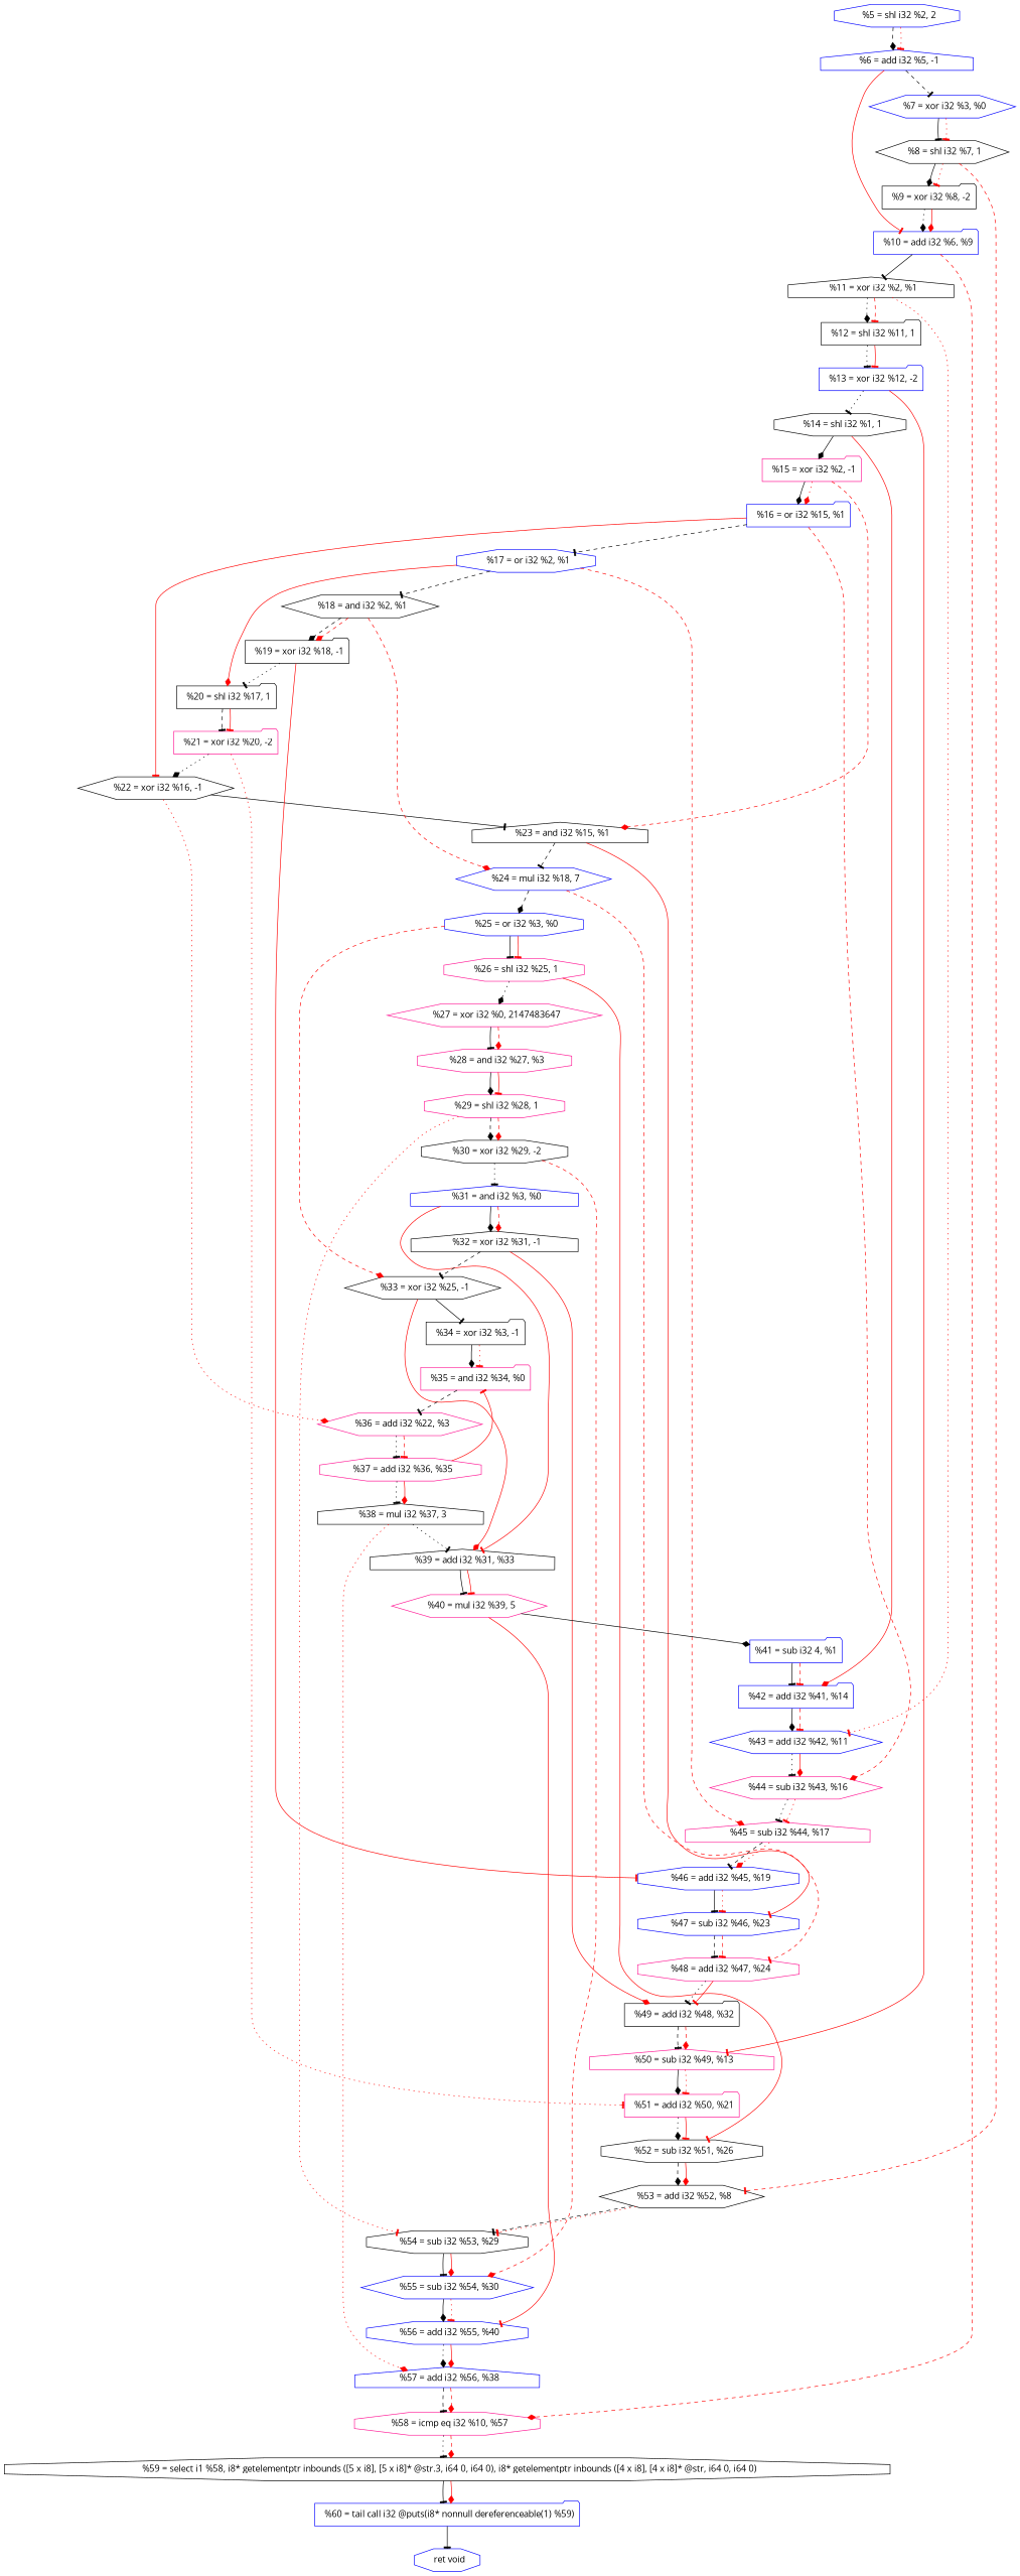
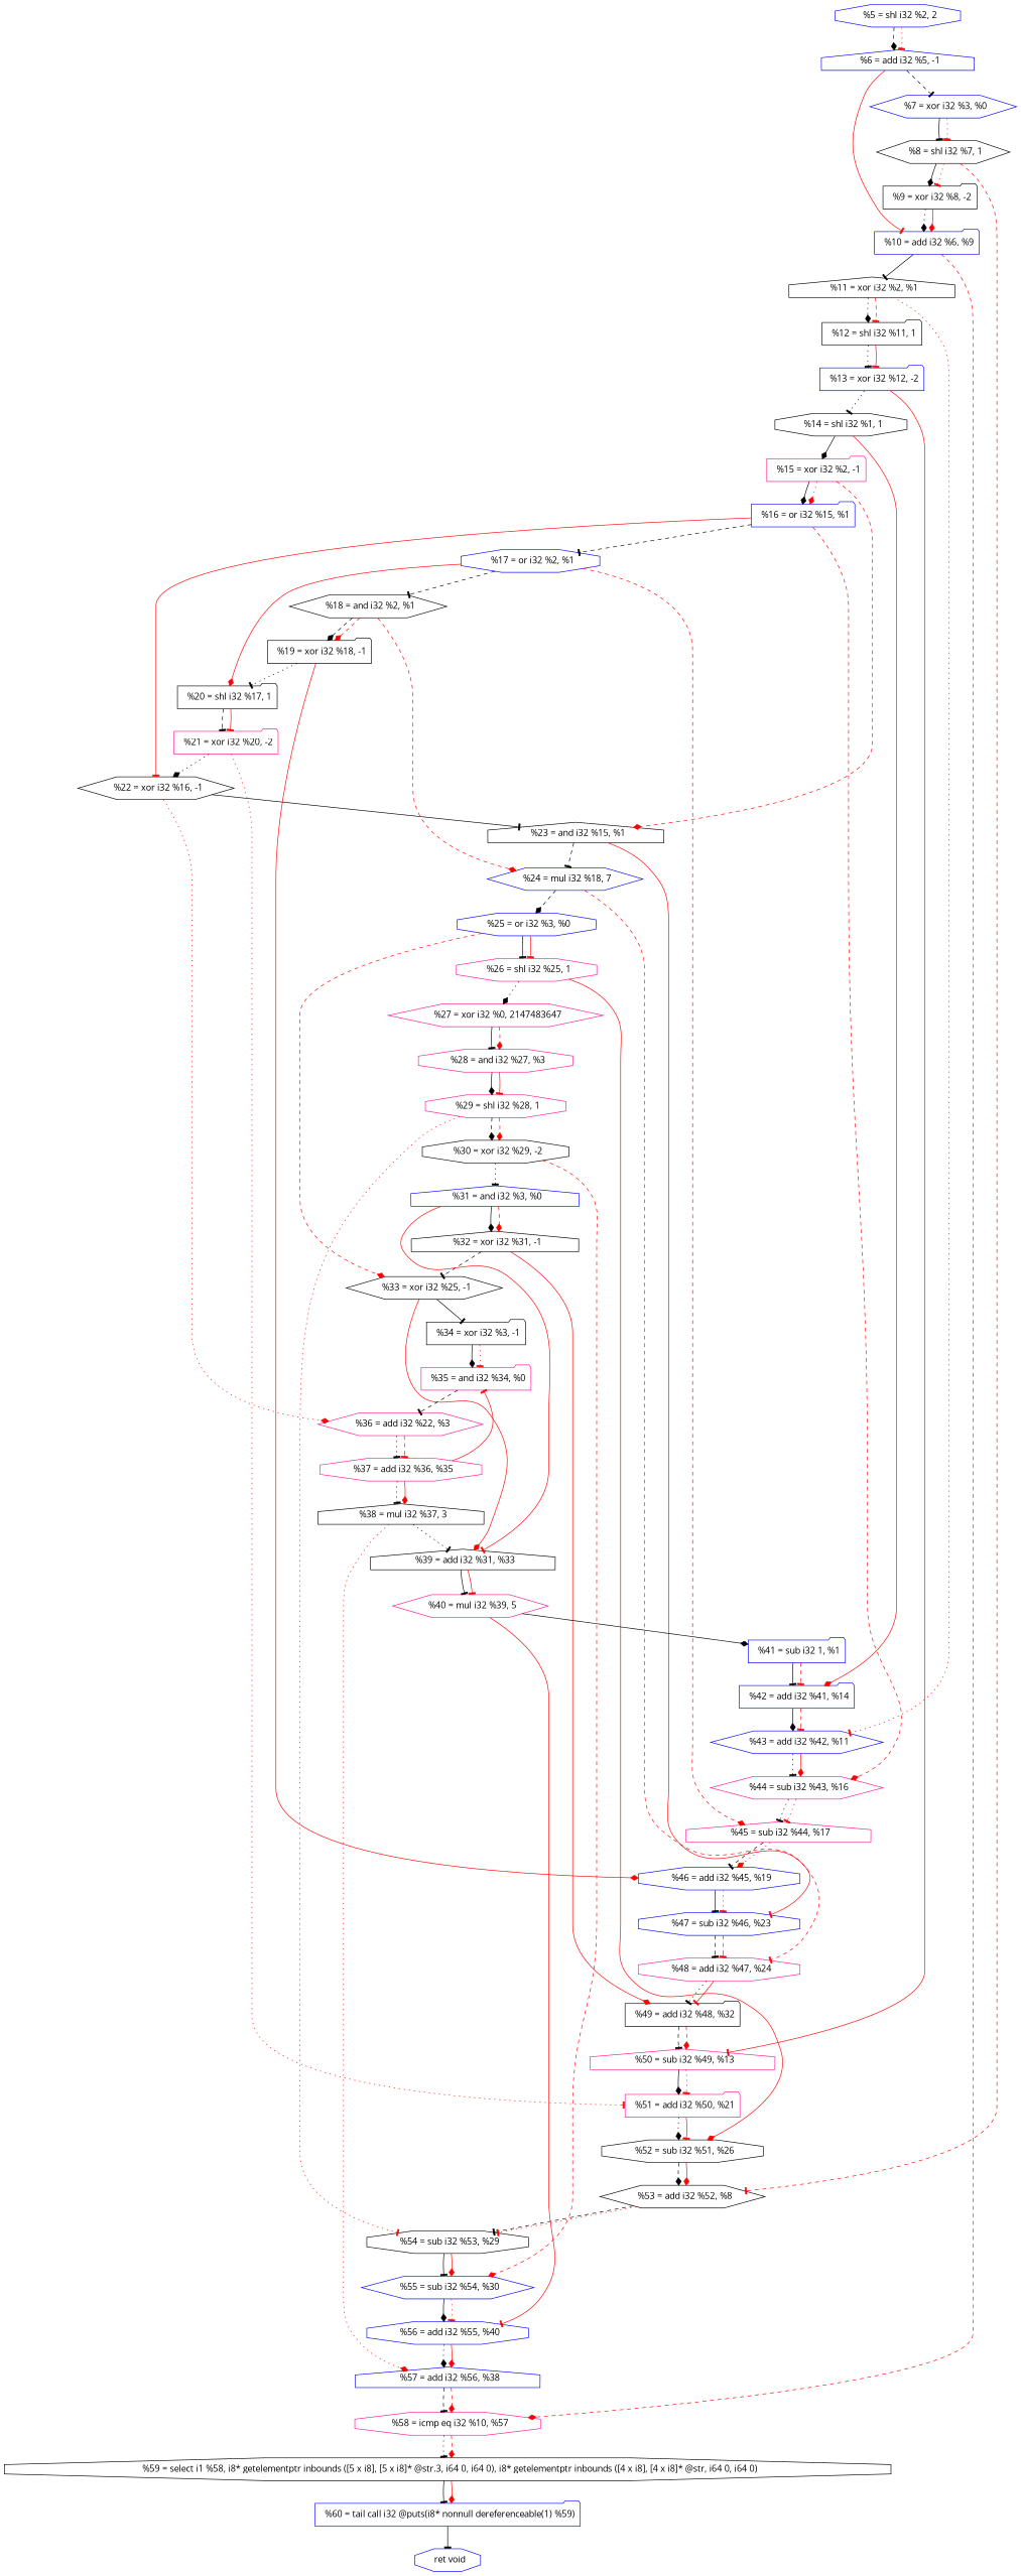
  digraph {
    fontname="Open Sans"
    node [color=black fontname="Open Sans" shape=octagon]
    edge [arrowhead=tee fontname="Open Sans" style=solid color=red]
    n1 [color=blue label="  %5 = shl i32 %2, 2"]
    n2 [color=blue label="  %6 = add i32 %5, -1" shape=house]
    n3 [color=blue label="  %7 = xor i32 %3, %0" shape=hexagon]
    n4 [color=blue label="  %10 = add i32 %6, %9" shape=folder]
    n5 [label="  %8 = shl i32 %7, 1" shape=hexagon]
    n6 [label="  %11 = xor i32 %2, %1" shape=house]
    n7 [color=deeppink label="  %58 = icmp eq i32 %10, %57"]
    n8 [label="  %9 = xor i32 %8, -2" shape=folder]
    n9 [label="  %53 = add i32 %52, %8" shape=hexagon]
    n10 [label="  %54 = sub i32 %53, %29"]
    n11 [label="  %12 = shl i32 %11, 1" shape=folder]
    n12 [color=blue label="  %43 = add i32 %42, %11" shape=hexagon]
    n13 [label="  %59 = select i1 %58, i8* getelementptr inbounds ([5 x i8], [5 x i8]* @str.3, i64 0, i64 0), i8* getelementptr inbounds ([4 x i8], [4 x i8]* @str, i64 0, i64 0)"]
    n14 [color=blue label="  %13 = xor i32 %12, -2" shape=folder]
    n15 [color=deeppink label="  %44 = sub i32 %43, %16" shape=hexagon]
    n16 [label="  %14 = shl i32 %1, 1"]
    n17 [color=deeppink label="  %50 = sub i32 %49, %13" shape=house]
    n18 [color=deeppink label="  %15 = xor i32 %2, -1" shape=folder]
    n19 [color=blue label="  %42 = add i32 %41, %14" shape=folder]
    n20 [color=deeppink label="  %51 = add i32 %50, %21" shape=folder]
    n21 [color=blue label="  %16 = or i32 %15, %1" shape=folder]
    n22 [label="  %23 = and i32 %15, %1" shape=house]
    n23 [color=blue label="  %17 = or i32 %2, %1"]
    n24 [label="  %22 = xor i32 %16, -1" shape=hexagon]
    n25 [color=blue label="  %24 = mul i32 %18, 7" shape=hexagon]
    n26 [color=blue label="  %47 = sub i32 %46, %23"]
    n27 [label="  %18 = and i32 %2, %1" shape=hexagon]
    n28 [label="  %20 = shl i32 %17, 1" shape=folder]
    n29 [color=deeppink label="  %45 = sub i32 %44, %17" shape=house]
    n30 [color=deeppink label="  %36 = add i32 %22, %3" shape=hexagon]
    n31 [label="  %19 = xor i32 %18, -1" shape=folder]
    n32 [color=deeppink label="  %21 = xor i32 %20, -2" shape=folder]
    n33 [color=blue label="  %46 = add i32 %45, %19"]
    n34 [color=blue label="  %25 = or i32 %3, %0"]
    n35 [color=deeppink label="  %48 = add i32 %47, %24"]
    n36 [label="  %52 = sub i32 %51, %26"]
    n37 [color=deeppink label="  %37 = add i32 %36, %35"]
    n38 [color=deeppink label="  %26 = shl i32 %25, 1"]
    n39 [label="  %33 = xor i32 %25, -1" shape=hexagon]
    n40 [label="  %49 = add i32 %48, %32" shape=folder]
    n41 [color=deeppink label="  %27 = xor i32 %0, 2147483647" shape=hexagon]
    n42 [label="  %39 = add i32 %31, %33" shape=house]
    n43 [label="  %34 = xor i32 %3, -1" shape=folder]
    n44 [color=deeppink label="  %28 = and i32 %27, %3"]
    n45 [color=deeppink label="  %29 = shl i32 %28, 1"]
    n46 [label="  %30 = xor i32 %29, -2"]
    n47 [color=blue label="  %31 = and i32 %3, %0" shape=house]
    n48 [color=blue label="  %55 = sub i32 %54, %30" shape=hexagon]
    n49 [label="  %32 = xor i32 %31, -1" shape=house]
    n50 [color=blue label="  %56 = add i32 %55, %40"]
    n51 [color=deeppink label="  %40 = mul i32 %39, 5" shape=hexagon]
    n52 [color=deeppink label="  %35 = and i32 %34, %0" shape=folder]
    n53 [label="  %38 = mul i32 %37, 3" shape=house]
    n54 [color=blue label="  %57 = add i32 %56, %38" shape=house]
-   n55 [color=blue label="%41 = sub i32 4, %1" shape=folder]
+   n55 [color=blue label="  %41 = sub i32 1, %1" shape=folder]
    n56 [color=blue label="  %60 = tail call i32 @puts(i8* nonnull dereferenceable(1) %59)" shape=folder]
    n57 [color=blue label="  ret void"]
    n1 -> n2 [arrowhead=diamond style=dashed color=""]
    n1 -> n2 [style=dotted]
    n2 -> n3 [style=dashed color=""]
    n2 -> n4
    n3 -> n5 [color=""]
    n3 -> n5 [style=dotted]
    n4 -> n6 [color=""]
    n4 -> n7 [arrowhead=diamond style=dashed]
    n5 -> n8 [arrowhead=diamond color=""]
    n5 -> n8 [style=dotted]
    n5 -> n9 [style=dashed]
    n6 -> n11 [arrowhead=diamond style=dotted color=""]
    n6 -> n11 [style=dashed]
    n6 -> n12 [style=dotted]
    n7 -> n13 [style=dotted color=""]
    n7 -> n13 [arrowhead=diamond style=dashed]
    n8 -> n4 [arrowhead=diamond style=dotted color=""]
    n8 -> n4 [arrowhead=diamond]
    n9 -> n10 [style=dashed color=""]
    n9 -> n10 [style=dotted]
    n10 -> n48 [color=""]
    n10 -> n48 [arrowhead=diamond]
    n11 -> n14 [style=dotted color=""]
    n11 -> n14
    n12 -> n15 [style=dotted color=""]
    n12 -> n15 [arrowhead=diamond]
    n13 -> n56 [color=""]
    n13 -> n56 [arrowhead=diamond]
    n14 -> n16 [style=dotted color=""]
    n14 -> n17
    n15 -> n29 [style=dotted color=""]
    n15 -> n29 [style=dotted]
    n16 -> n18 [arrowhead=diamond color=""]
    n16 -> n19 [arrowhead=diamond]
    n17 -> n20 [arrowhead=diamond color=""]
    n17 -> n20 [style=dotted]
    n18 -> n21 [arrowhead=diamond color=""]
    n18 -> n21 [arrowhead=diamond style=dotted]
    n18 -> n22 [arrowhead=diamond style=dashed]
    n19 -> n12 [arrowhead=diamond color=""]
    n19 -> n12 [style=dashed]
    n20 -> n36 [arrowhead=diamond style=dotted color=""]
    n20 -> n36
    n21 -> n15 [arrowhead=diamond style=dashed]
    n21 -> n23 [style=dashed color=""]
    n21 -> n24
    n22 -> n25 [style=dashed color=""]
    n22 -> n26
    n23 -> n27 [style=dashed color=""]
    n23 -> n28 [arrowhead=diamond]
    n23 -> n29 [arrowhead=diamond style=dashed]
    n24 -> n22 [color=""]
    n24 -> n30 [arrowhead=diamond style=dotted]
    n25 -> n34 [arrowhead=diamond style=dashed color=""]
    n25 -> n35 [style=dashed]
    n26 -> n35 [style=dashed color=""]
    n26 -> n35 [style=dashed]
    n27 -> n25 [arrowhead=diamond style=dashed]
    n27 -> n31 [arrowhead=diamond style=dashed color=""]
    n27 -> n31 [arrowhead=diamond style=dashed]
    n28 -> n32 [style=dashed color=""]
    n28 -> n32
    n29 -> n33 [style=dashed color=""]
    n29 -> n33 [arrowhead=diamond style=dotted]
    n30 -> n37 [style=dotted color=""]
    n30 -> n37 [style=dashed]
    n31 -> n28 [style=dotted color=""]
-   n31 -> n33
+   n31 -> n33 [arrowhead=diamond]
    n32 -> n20 [style=dotted]
    n32 -> n24 [arrowhead=diamond style=dotted color=""]
    n33 -> n26 [color=""]
    n33 -> n26 [style=dotted]
    n34 -> n38 [color=""]
    n34 -> n38
    n34 -> n39 [arrowhead=diamond style=dashed]
    n35 -> n40 [style=dotted color=""]
    n35 -> n40
    n36 -> n9 [arrowhead=diamond style=dashed color=""]
    n36 -> n9 [arrowhead=diamond]
    n37 -> n52
    n37 -> n53 [style=dotted color=""]
    n37 -> n53 [arrowhead=diamond]
-   n38 -> n36
+   n38 -> n36 [arrowhead=diamond]
    n38 -> n41 [arrowhead=diamond style=dotted color=""]
    n39 -> n42 [arrowhead=diamond]
    n39 -> n43 [color=""]
    n40 -> n17 [style=dashed color=""]
    n40 -> n17 [arrowhead=diamond style=dashed]
    n41 -> n44 [color=""]
    n41 -> n44 [arrowhead=diamond style=dashed]
    n42 -> n51 [color=""]
    n42 -> n51
    n43 -> n52 [arrowhead=diamond color=""]
    n43 -> n52 [style=dotted]
    n44 -> n45 [arrowhead=diamond color=""]
    n44 -> n45
    n45 -> n10 [style=dotted]
    n45 -> n46 [arrowhead=diamond style=dashed color=""]
    n45 -> n46 [arrowhead=diamond style=dashed]
    n46 -> n47 [style=dotted color=""]
    n46 -> n48 [arrowhead=diamond style=dashed]
    n47 -> n42
    n47 -> n49 [arrowhead=diamond color=""]
    n47 -> n49 [arrowhead=diamond style=dashed]
    n48 -> n50 [arrowhead=diamond color=""]
    n48 -> n50 [style=dotted]
    n49 -> n39 [style=dashed color=""]
    n49 -> n40 [arrowhead=diamond]
    n50 -> n54 [arrowhead=diamond style=dotted color=""]
    n50 -> n54 [arrowhead=diamond]
    n51 -> n50
    n51 -> n55 [arrowhead=diamond color=""]
    n52 -> n30 [style=dashed color=""]
    n53 -> n42 [style=dotted color=""]
    n53 -> n54 [arrowhead=diamond style=dotted]
    n54 -> n7 [style=dashed color=""]
    n54 -> n7 [arrowhead=diamond style=dashed]
    n55 -> n19 [color=""]
    n55 -> n19 [style=dashed]
    n56 -> n57 [color=""]
  }
